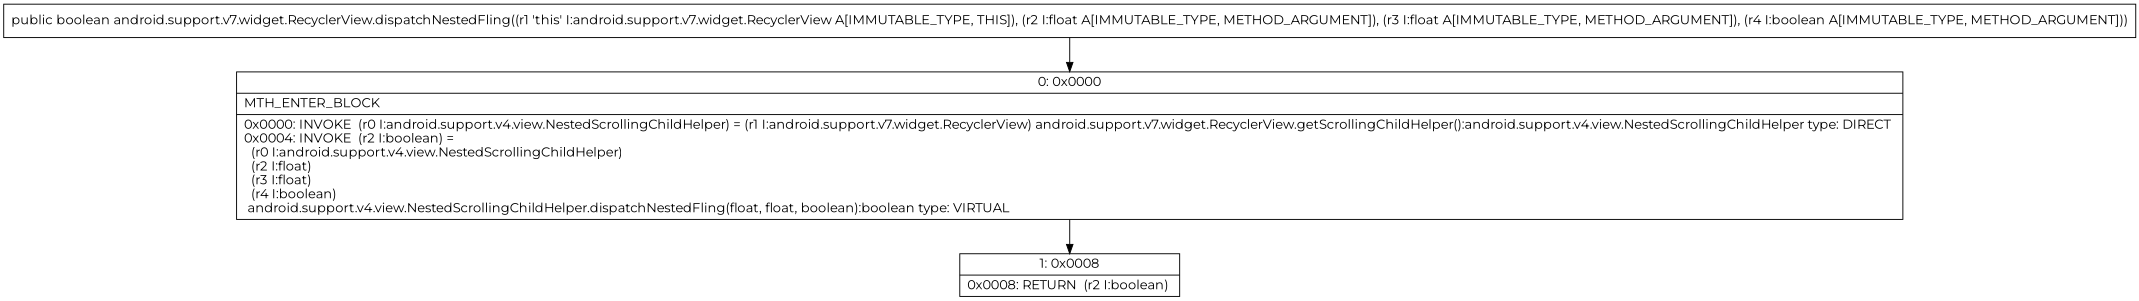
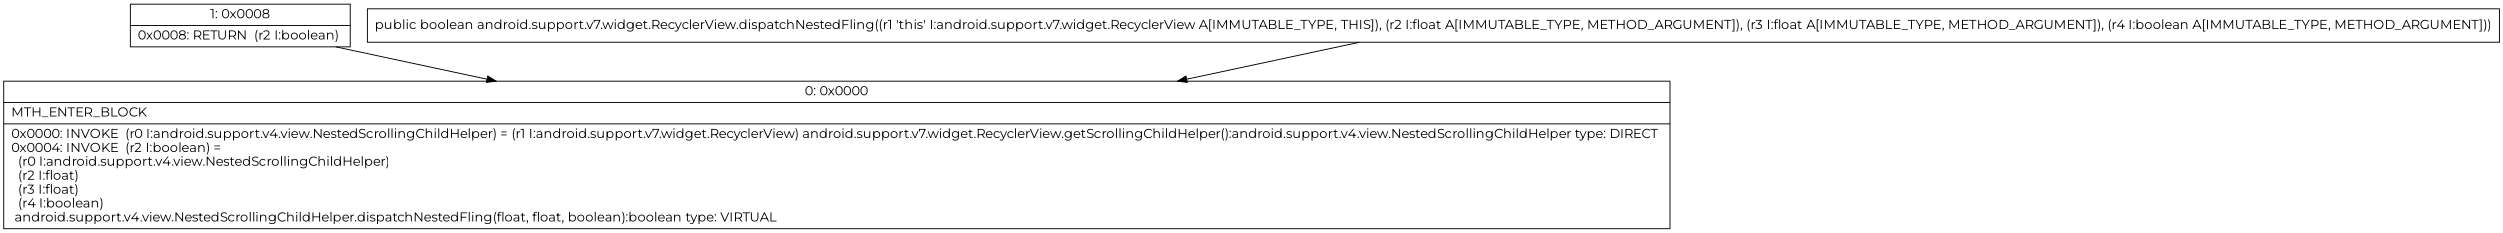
  digraph {
    fontname=Montserrat
    node [shape=record fontname=Montserrat]
    edge [fontname=Montserrat]
    n1 [label="{0\:\ 0x0000|MTH_ENTER_BLOCK\l|0x0000: INVOKE  (r0 I:android.support.v4.view.NestedScrollingChildHelper) = (r1 I:android.support.v7.widget.RecyclerView) android.support.v7.widget.RecyclerView.getScrollingChildHelper():android.support.v4.view.NestedScrollingChildHelper type: DIRECT \l0x0004: INVOKE  (r2 I:boolean) = \l  (r0 I:android.support.v4.view.NestedScrollingChildHelper)\l  (r2 I:float)\l  (r3 I:float)\l  (r4 I:boolean)\l android.support.v4.view.NestedScrollingChildHelper.dispatchNestedFling(float, float, boolean):boolean type: VIRTUAL \l}"]
    n2 [label="{1\:\ 0x0008|0x0008: RETURN  (r2 I:boolean) \l}"]
    n3 [label="{public boolean android.support.v7.widget.RecyclerView.dispatchNestedFling((r1 'this' I:android.support.v7.widget.RecyclerView A[IMMUTABLE_TYPE, THIS]), (r2 I:float A[IMMUTABLE_TYPE, METHOD_ARGUMENT]), (r3 I:float A[IMMUTABLE_TYPE, METHOD_ARGUMENT]), (r4 I:boolean A[IMMUTABLE_TYPE, METHOD_ARGUMENT])) }"]
-   n1 -> n2
+   n2 -> n1
    n3 -> n1
  }
